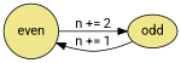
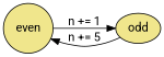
  digraph {
    rankdir=LR
    fontname=Roboto
    node [style=filled fillcolor=khaki fontname=Roboto]
    edge [fontname=Roboto]
    even [shape=circle]
    odd [shape=ellipse]
-   even -> odd [label="n += 2"]
-   odd -> even [label="n += 1"]
+   even -> odd [label="n += 1"]
+   odd -> even [label="n += 5"]
  }
